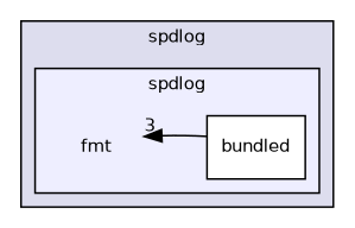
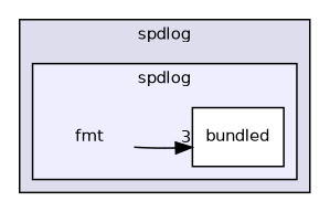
  digraph {
    compound=true
    rankdir=LR
    node [fontname=Helvetica fontsize=10]
    n1 [label=fmt shape=plaintext]
    n2 [color=black fillcolor=white label=bundled shape=box style=filled]
    subgraph cluster_1 {
      bgcolor="#ddddee"
      fontname=Helvetica
      fontsize=10
      label=spdlog
      pencolor=black
      subgraph cluster_2 {
        bgcolor="#eeeeff"
        fontname=Helvetica
        fontsize=10
        pencolor=black
        n1
        n2
      }
    }
-   n2 -> n1 [headlabel=3 labeldistance=1.5 labelfontname=Helvetica labelfontsize=10]
+   n1 -> n2 [headlabel=3 labeldistance=1.5 labelfontname=Helvetica labelfontsize=10]
  }
